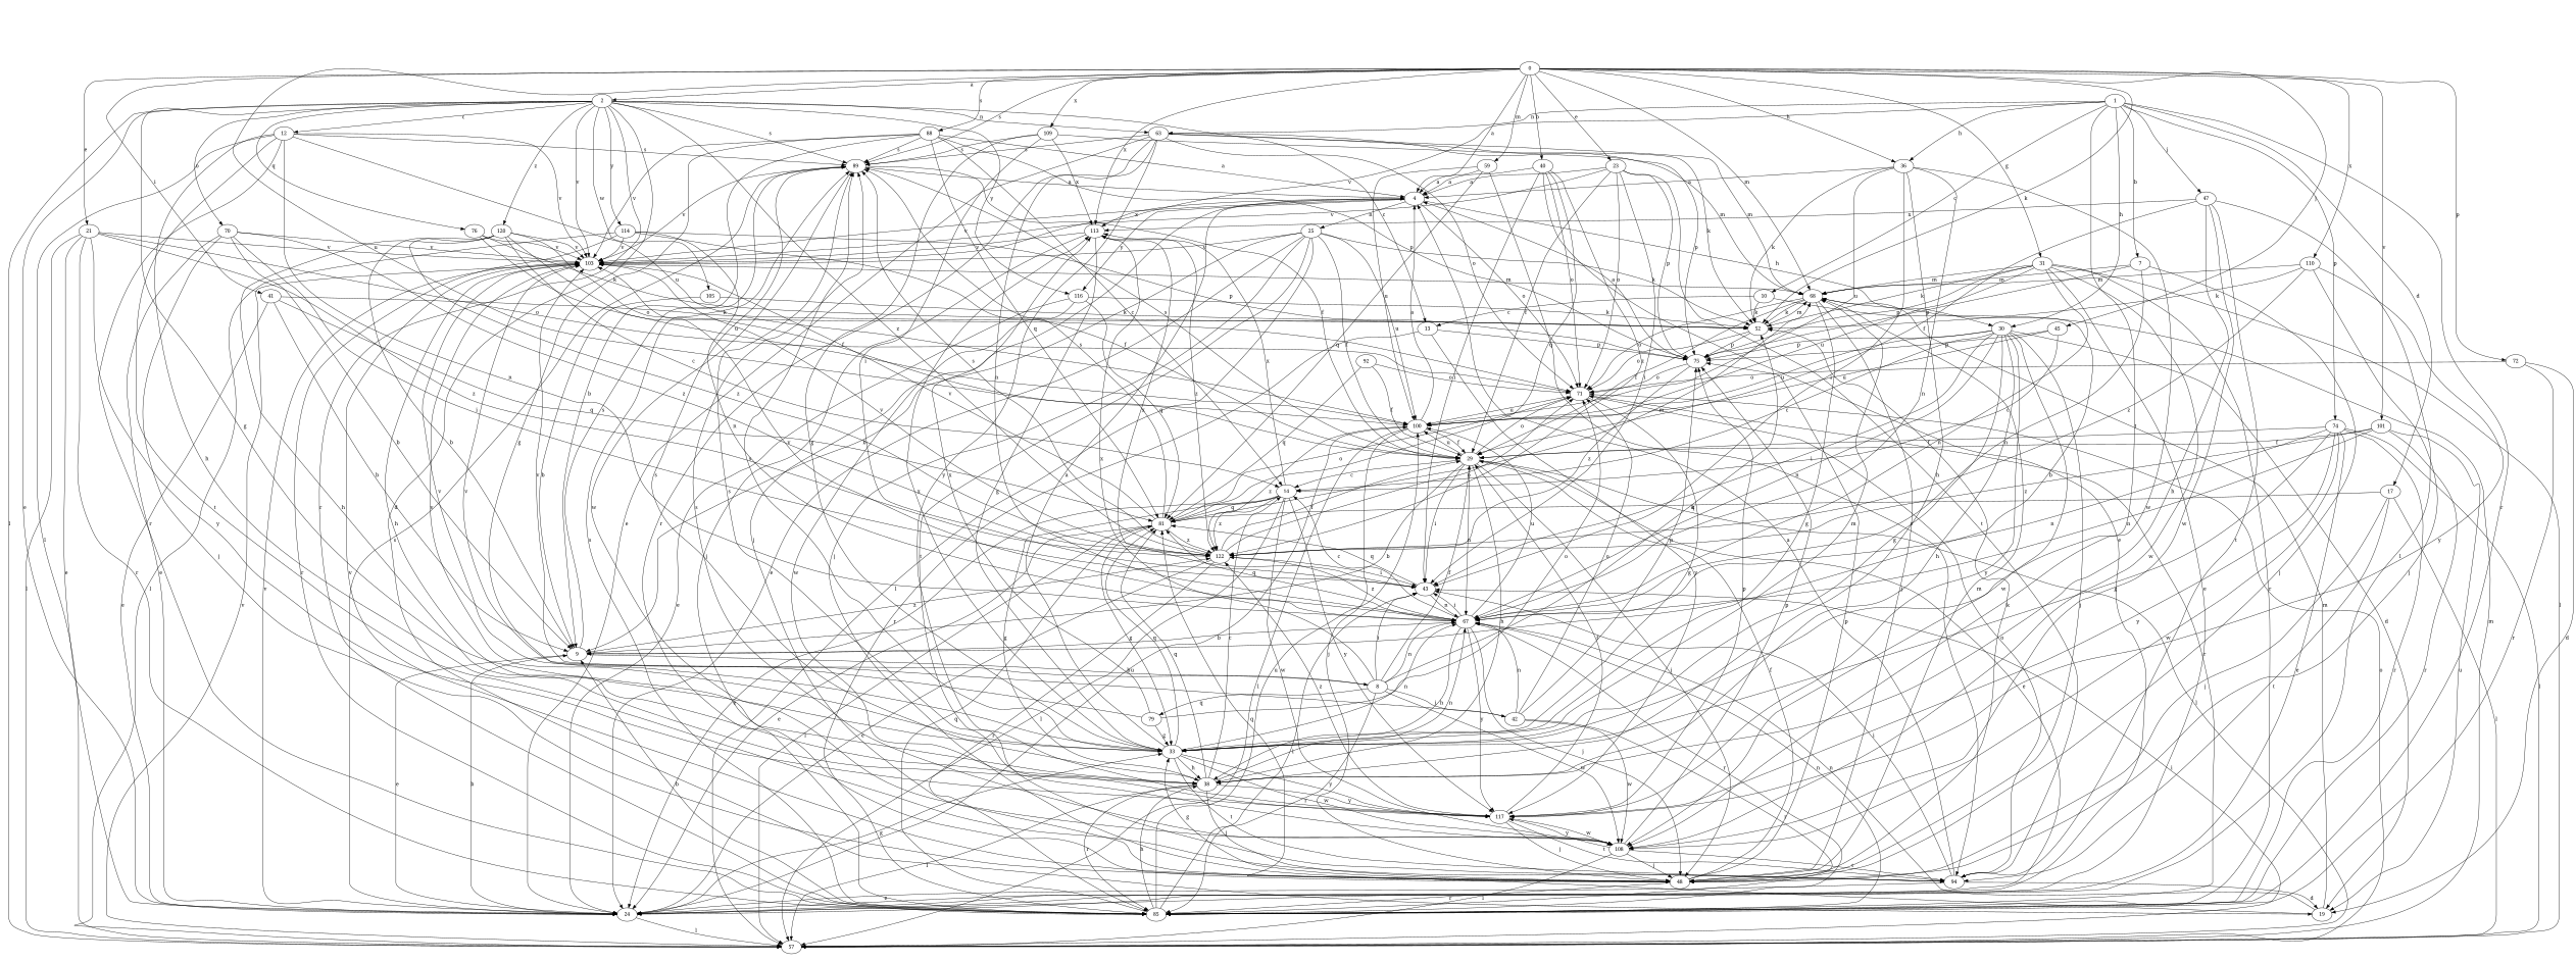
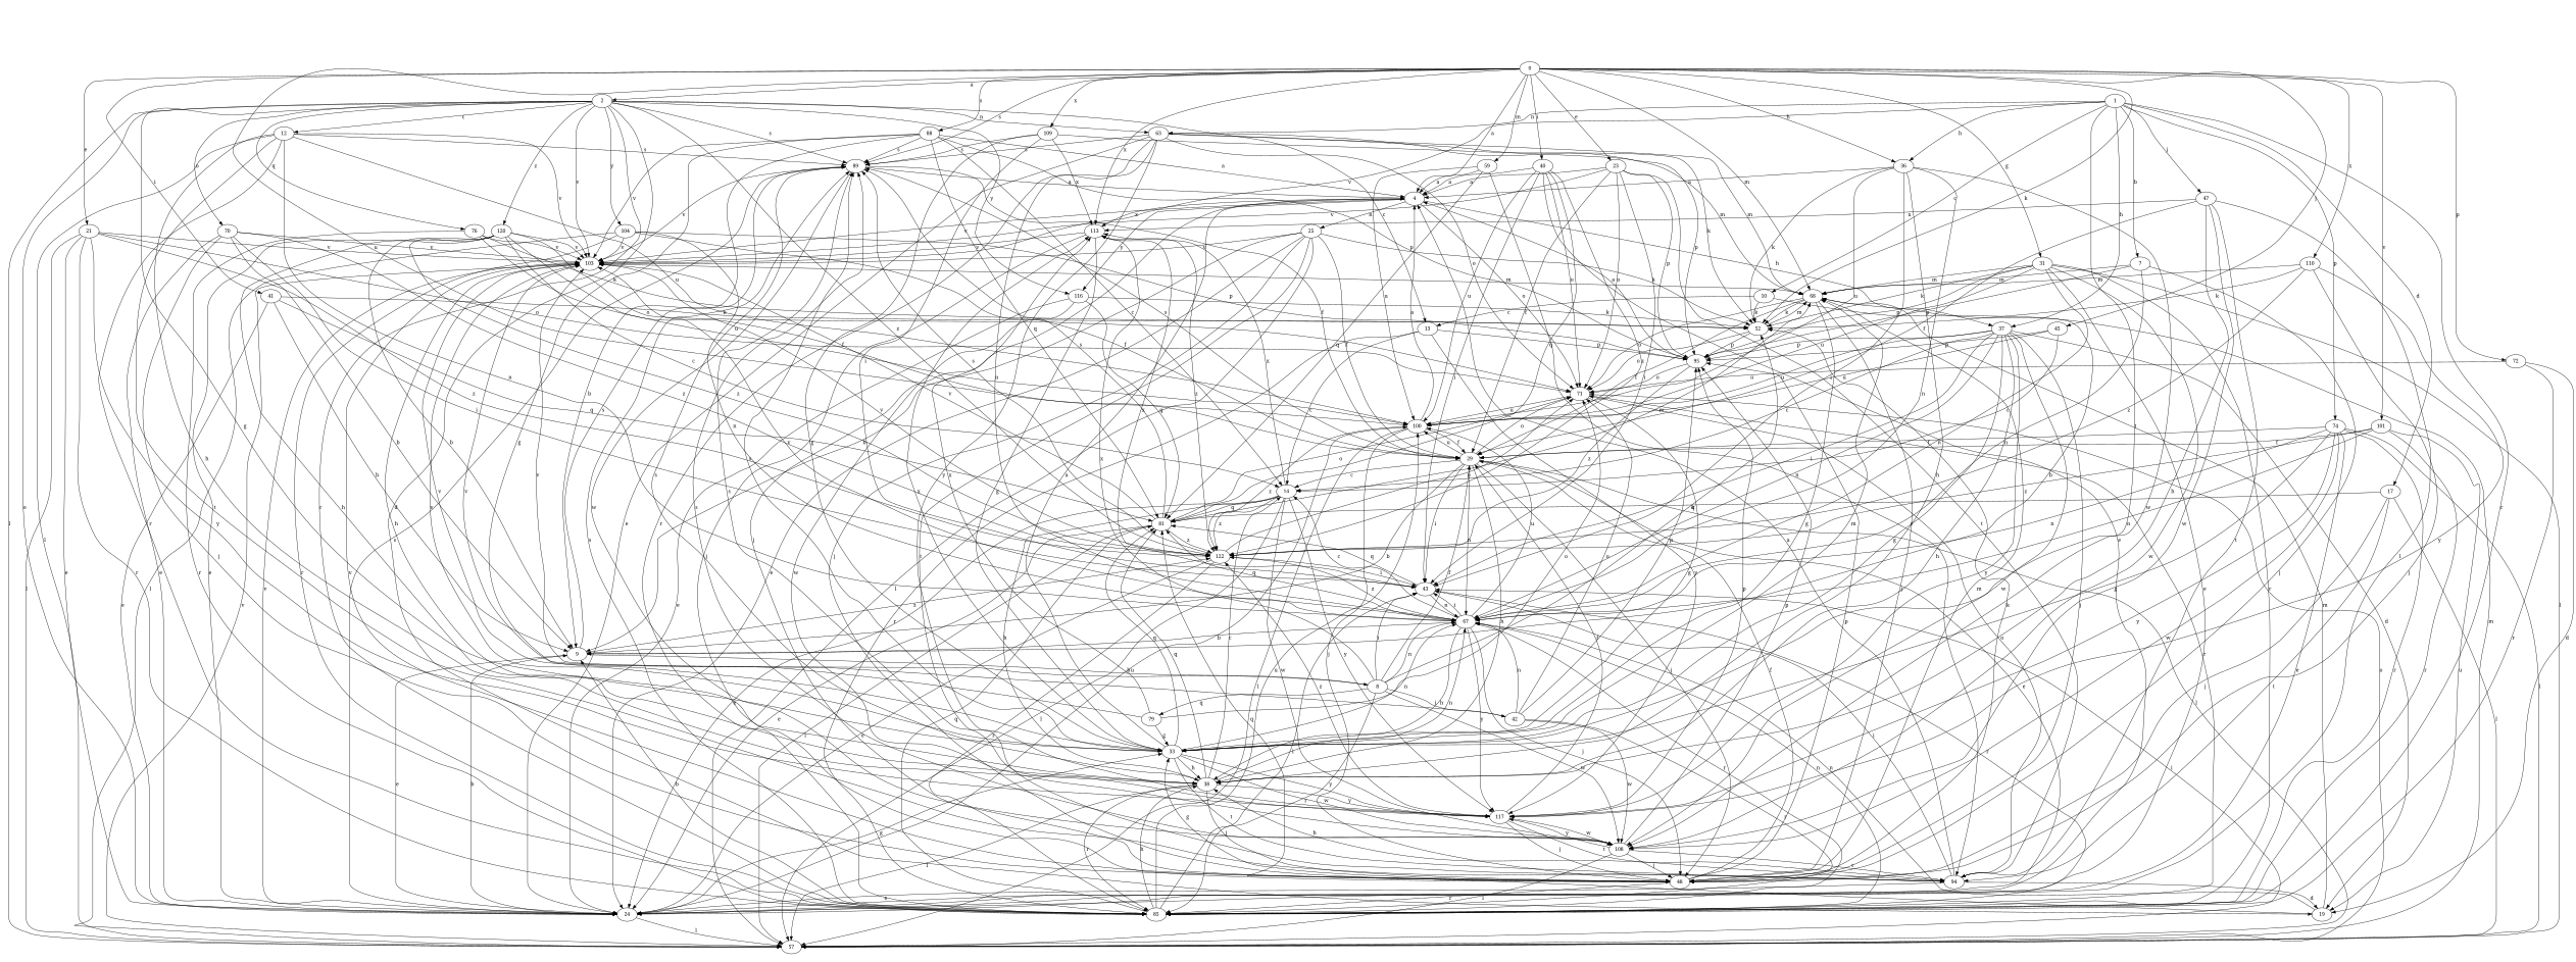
  strict digraph {
    fontname="Noto Serif"
    node [fontname="Noto Serif"]
    edge [fontname="Noto Serif"]
    0
    2
    4
    21
    23
    31
    36
    40
    41
    45
    52
    59
    n13 [label=68]
    72
    88
    89
    100
    101
    109
    110
    113
    63
    85
    103
    12
    13
    19
    24
    33
    57
    70
    76
-   105
-   114
+   114 [label=104]
    116
    120
    122
-   37 [label=30]
+   37
    48
    n40 [label=25]
    71
    117
    94
-   75
+   75 [label=95]
    29
    43
    67
    108
    38
    81
    9
    14
-   92
    1
    7
    10
    17
    47
    74
    8
    42
    79
    0 -> 2 [label=a]
    0 -> 4 [label=a]
    0 -> 21 [label=e]
    0 -> 23 [label=e]
    0 -> 31 [label=g]
    0 -> 36 [label=h]
-   0 -> 40 [label=b]
+   0 -> 40 [label=i]
    0 -> 41 [label=i]
    0 -> 45 [label=j]
    0 -> 52 [label=k]
    0 -> 59 [label=m]
    0 -> n13 [label=m]
    0 -> 72 [label=p]
    0 -> 88 [label=s]
    0 -> 89 [label=s]
    0 -> 100 [label=u]
    0 -> 101 [label=v]
    0 -> 109 [label=x]
    0 -> 110 [label=x]
    0 -> 113 [label=x]
    2 -> 89 [label=s]
    2 -> 63 [label=n]
    2 -> 85 [label=r]
    2 -> 103 [label=v]
    2 -> 12 [label=c]
    2 -> 13 [label=c]
    2 -> 19 [label=d]
    2 -> 24 [label=e]
    2 -> 33 [label=g]
    2 -> 57 [label=l]
    2 -> 70 [label=o]
    2 -> 76 [label=q]
-   2 -> 105 [label=w]
    2 -> 114 [label=y]
    2 -> 116 [label=y]
    2 -> 120 [label=z]
    2 -> 122 [label=z]
    4 -> 113 [label=x]
    4 -> 103 [label=v]
    4 -> 116 [label=y]
    4 -> 37 [label=h]
    4 -> 48 [label=j]
    4 -> n40 [label=n]
    4 -> 71 [label=o]
    21 -> 85 [label=r]
    21 -> 103 [label=v]
    21 -> 24 [label=e]
    21 -> 57 [label=l]
    21 -> 122 [label=z]
    21 -> 71 [label=o]
    21 -> 117 [label=y]
    23 -> 4 [label=a]
    23 -> 103 [label=v]
    23 -> 71 [label=o]
    23 -> 94 [label=t]
    23 -> 75 [label=p]
    23 -> 29 [label=f]
    23 -> 43 [label=i]
    31 -> 52 [label=k]
    31 -> n13 [label=m]
    31 -> 100 [label=u]
    31 -> 85 [label=r]
    31 -> 24 [label=e]
    31 -> 57 [label=l]
    31 -> 75 [label=p]
    31 -> 67 [label=n]
    31 -> 108 [label=w]
    36 -> 4 [label=a]
    36 -> 52 [label=k]
    36 -> 100 [label=u]
    36 -> 43 [label=i]
    36 -> 67 [label=n]
    36 -> 108 [label=w]
    36 -> 38 [label=h]
    40 -> 4 [label=a]
    40 -> 24 [label=e]
    40 -> 122 [label=z]
    40 -> 71 [label=o]
    40 -> 43 [label=i]
    40 -> 81 [label=q]
    41 -> 52 [label=k]
    41 -> 24 [label=e]
    41 -> 81 [label=q]
    41 -> 9 [label=b]
    45 -> 100 [label=u]
    45 -> 75 [label=p]
    45 -> 14 [label=c]
    52 -> n13 [label=m]
    52 -> 71 [label=o]
    52 -> 75 [label=p]
    59 -> 4 [label=a]
    59 -> 100 [label=u]
    59 -> 94 [label=t]
    59 -> 81 [label=q]
    n13 -> 52 [label=k]
    n13 -> 33 [label=g]
    n13 -> 48 [label=j]
    n13 -> 71 [label=o]
    n13 -> 29 [label=f]
    72 -> 85 [label=r]
    72 -> 19 [label=d]
    72 -> 71 [label=o]
    88 -> 4 [label=a]
    88 -> 89 [label=s]
    88 -> 103 [label=v]
    88 -> 33 [label=g]
    88 -> 75 [label=p]
    88 -> 81 [label=q]
    88 -> 9 [label=b]
    88 -> 14 [label=c]
    89 -> 4 [label=a]
    89 -> 103 [label=v]
    89 -> 29 [label=f]
    89 -> 108 [label=w]
    100 -> 4 [label=a]
    100 -> 57 [label=l]
    100 -> 122 [label=z]
    100 -> 48 [label=j]
    100 -> 29 [label=f]
    101 -> 85 [label=r]
    101 -> 19 [label=u]
    101 -> 122 [label=z]
    101 -> 29 [label=f]
    101 -> 67 [label=n]
    109 -> n13 [label=m]
    109 -> 89 [label=s]
    109 -> 113 [label=x]
    109 -> 33 [label=g]
    109 -> 43 [label=i]
    110 -> 52 [label=k]
    110 -> n13 [label=m]
    110 -> 122 [label=z]
    110 -> 48 [label=j]
    110 -> 117 [label=y]
    113 -> 103 [label=v]
    113 -> 33 [label=g]
    113 -> 122 [label=z]
    113 -> 48 [label=j]
    63 -> 52 [label=k]
    63 -> n13 [label=m]
    63 -> 89 [label=s]
    63 -> 85 [label=r]
    63 -> 24 [label=e]
    63 -> 71 [label=o]
    63 -> 117 [label=y]
    63 -> 75 [label=p]
    63 -> 67 [label=n]
    85 -> 89 [label=s]
    85 -> 100 [label=u]
    85 -> 43 [label=i]
    85 -> 67 [label=n]
    85 -> 38 [label=h]
    85 -> 81 [label=q]
    85 -> 9 [label=b]
    103 -> n13 [label=m]
    103 -> 38 [label=h]
    12 -> 89 [label=s]
    12 -> 100 [label=u]
    12 -> 85 [label=r]
    12 -> 103 [label=v]
    12 -> 57 [label=l]
    12 -> 94 [label=t]
    12 -> 67 [label=n]
    12 -> 38 [label=h]
    13 -> 85 [label=r]
    13 -> 117 [label=y]
    13 -> 75 [label=p]
+   13 -> 14 [label=c]
    19 -> n13 [label=m]
    19 -> 67 [label=n]
    19 -> 81 [label=q]
    24 -> 89 [label=s]
    24 -> 100 [label=u]
    24 -> 103 [label=v]
    24 -> 33 [label=g]
    24 -> 57 [label=l]
    24 -> 9 [label=b]
    33 -> 4 [label=a]
    33 -> n13 [label=m]
    33 -> 89 [label=s]
    33 -> 113 [label=x]
    33 -> 103 [label=v]
    33 -> 117 [label=y]
    33 -> 94 [label=t]
    33 -> 67 [label=n]
    33 -> 108 [label=w]
    33 -> 38 [label=h]
    33 -> 81 [label=q]
    57 -> n13 [label=m]
    57 -> 103 [label=v]
    57 -> 71 [label=o]
    57 -> 43 [label=i]
    70 -> 103 [label=v]
    70 -> 24 [label=e]
    70 -> 122 [label=z]
    70 -> 48 [label=j]
    70 -> 43 [label=i]
    70 -> 9 [label=b]
    76 -> 52 [label=k]
    76 -> 100 [label=u]
+   76 -> 85 [label=r]
    76 -> 103 [label=v]
-   105 -> 52 [label=k]
-   105 -> 9 [label=b]
    114 -> 85 [label=r]
    114 -> 103 [label=v]
    114 -> 57 [label=l]
    114 -> 75 [label=p]
    114 -> 29 [label=f]
    114 -> 67 [label=n]
    116 -> 52 [label=k]
    116 -> 24 [label=e]
    116 -> 108 [label=w]
    116 -> 81 [label=q]
    120 -> 103 [label=v]
+   120 -> 24 [label=e]
    120 -> 122 [label=z]
    120 -> 71 [label=o]
    120 -> 29 [label=f]
    120 -> 38 [label=h]
    120 -> 9 [label=b]
    120 -> 14 [label=c]
    122 -> 89 [label=s]
    122 -> 85 [label=r]
    122 -> 103 [label=v]
    122 -> 24 [label=e]
    122 -> 71 [label=o]
-   122 -> 29 [label=f]
    122 -> 43 [label=i]
    37 -> 100 [label=u]
    37 -> 19 [label=d]
    37 -> 33 [label=g]
    37 -> 48 [label=j]
    37 -> 117 [label=y]
    37 -> 75 [label=p]
    37 -> 43 [label=i]
    37 -> 67 [label=n]
    37 -> 108 [label=w]
    37 -> 38 [label=h]
    37 -> 14 [label=c]
    48 -> 52 [label=k]
    48 -> n13 [label=m]
    48 -> 85 [label=r]
    48 -> 103 [label=v]
    48 -> 33 [label=g]
    48 -> 75 [label=p]
    48 -> 29 [label=f]
    n40 -> 52 [label=k]
-   n40 -> 100 [label=u]
+   40 -> 100 [label=u]
    n40 -> 103 [label=v]
    n40 -> 24 [label=e]
    n40 -> 57 [label=l]
    n40 -> 48 [label=j]
    n40 -> 94 [label=t]
    n40 -> 29 [label=f]
    n40 -> 9 [label=b]
    71 -> 100 [label=u]
    71 -> 85 [label=r]
    71 -> 33 [label=g]
    117 -> 89 [label=s]
    117 -> 122 [label=z]
    117 -> 48 [label=j]
    117 -> 94 [label=t]
    117 -> 75 [label=p]
    117 -> 29 [label=f]
    117 -> 108 [label=w]
    94 -> 4 [label=a]
    94 -> 19 [label=d]
    94 -> 24 [label=e]
    94 -> 71 [label=o]
    94 -> 43 [label=i]
+   94 -> 38 [label=h]
    75 -> 4 [label=a]
    75 -> 122 [label=z]
    75 -> 71 [label=o]
    29 -> 89 [label=s]
    29 -> 100 [label=u]
    29 -> 24 [label=e]
    29 -> 57 [label=l]
    29 -> 48 [label=j]
    29 -> 71 [label=o]
    29 -> 43 [label=i]
    29 -> 67 [label=n]
    29 -> 38 [label=h]
    29 -> 9 [label=b]
    29 -> 14 [label=c]
    43 -> 113 [label=x]
+   43 -> 85 [label=r]
    43 -> 67 [label=n]
    43 -> 81 [label=q]
    67 -> 100 [label=u]
    67 -> 85 [label=r]
    67 -> 103 [label=v]
    67 -> 122 [label=z]
    67 -> 48 [label=j]
    67 -> 117 [label=y]
    67 -> 43 [label=i]
    67 -> 38 [label=h]
    67 -> 81 [label=q]
    67 -> 9 [label=b]
    67 -> 14 [label=c]
    108 -> 89 [label=s]
    108 -> 57 [label=l]
    108 -> 48 [label=j]
    108 -> 117 [label=y]
    108 -> 94 [label=t]
    108 -> 75 [label=p]
    38 -> 89 [label=s]
    38 -> 85 [label=r]
    38 -> 57 [label=l]
    38 -> 48 [label=j]
    38 -> 117 [label=y]
    38 -> 67 [label=n]
    38 -> 81 [label=q]
    38 -> 14 [label=c]
    81 -> n13 [label=m]
    81 -> 89 [label=s]
    81 -> 103 [label=v]
    81 -> 24 [label=e]
-   81 -> 33 [label=g]
    81 -> 57 [label=l]
    81 -> 122 [label=z]
    81 -> 71 [label=o]
    9 -> 89 [label=s]
    9 -> 24 [label=e]
    9 -> 122 [label=z]
    9 -> 8 [label=b]
    14 -> 113 [label=x]
    14 -> 24 [label=e]
    14 -> 57 [label=l]
    14 -> 122 [label=z]
    14 -> 117 [label=y]
    14 -> 108 [label=w]
-   14 -> 38 [label=g]
+   14 -> 38 [label=h]
    14 -> 81 [label=q]
-   92 -> 71 [label=o]
-   92 -> 29 [label=f]
-   92 -> 81 [label=q]
    1 -> 36 [label=h]
    1 -> 63 [label=n]
    1 -> 85 [label=r]
    1 -> 103 [label=v]
    1 -> 33 [label=t]
    1 -> 37 [label=h]
    1 -> 7 [label=b]
    1 -> 10 [label=c]
    1 -> 17 [label=d]
    1 -> 47 [label=j]
    1 -> 74 [label=p]
    7 -> n13 [label=m]
    7 -> 48 [label=j]
    7 -> 75 [label=p]
    7 -> 67 [label=n]
    10 -> 52 [label=k]
    10 -> 13 [label=c]
    10 -> 9 [label=b]
    17 -> 57 [label=l]
    17 -> 48 [label=j]
    17 -> 94 [label=t]
    17 -> 81 [label=q]
    47 -> 113 [label=x]
    47 -> 24 [label=l]
    47 -> 94 [label=t]
    47 -> 29 [label=f]
    47 -> 108 [label=w]
    47 -> 38 [label=h]
    74 -> 85 [label=r]
    74 -> 24 [label=e]
    74 -> 33 [label=g]
    74 -> 57 [label=l]
    74 -> 117 [label=y]
    74 -> 29 [label=f]
    74 -> 67 [label=n]
    74 -> 108 [label=w]
    8 -> 52 [label=k]
    8 -> 113 [label=x]
    8 -> 85 [label=r]
    8 -> 103 [label=v]
    8 -> 29 [label=f]
    8 -> 43 [label=i]
    8 -> 67 [label=n]
    8 -> 108 [label=w]
    8 -> 42 [label=i]
    8 -> 79 [label=q]
    42 -> 85 [label=r]
    42 -> 103 [label=v]
    42 -> 71 [label=o]
    42 -> 75 [label=p]
    42 -> 67 [label=n]
    42 -> 108 [label=w]
    79 -> 113 [label=x]
    79 -> 103 [label=v]
    79 -> 33 [label=g]
    79 -> 71 [label=o]
  }
